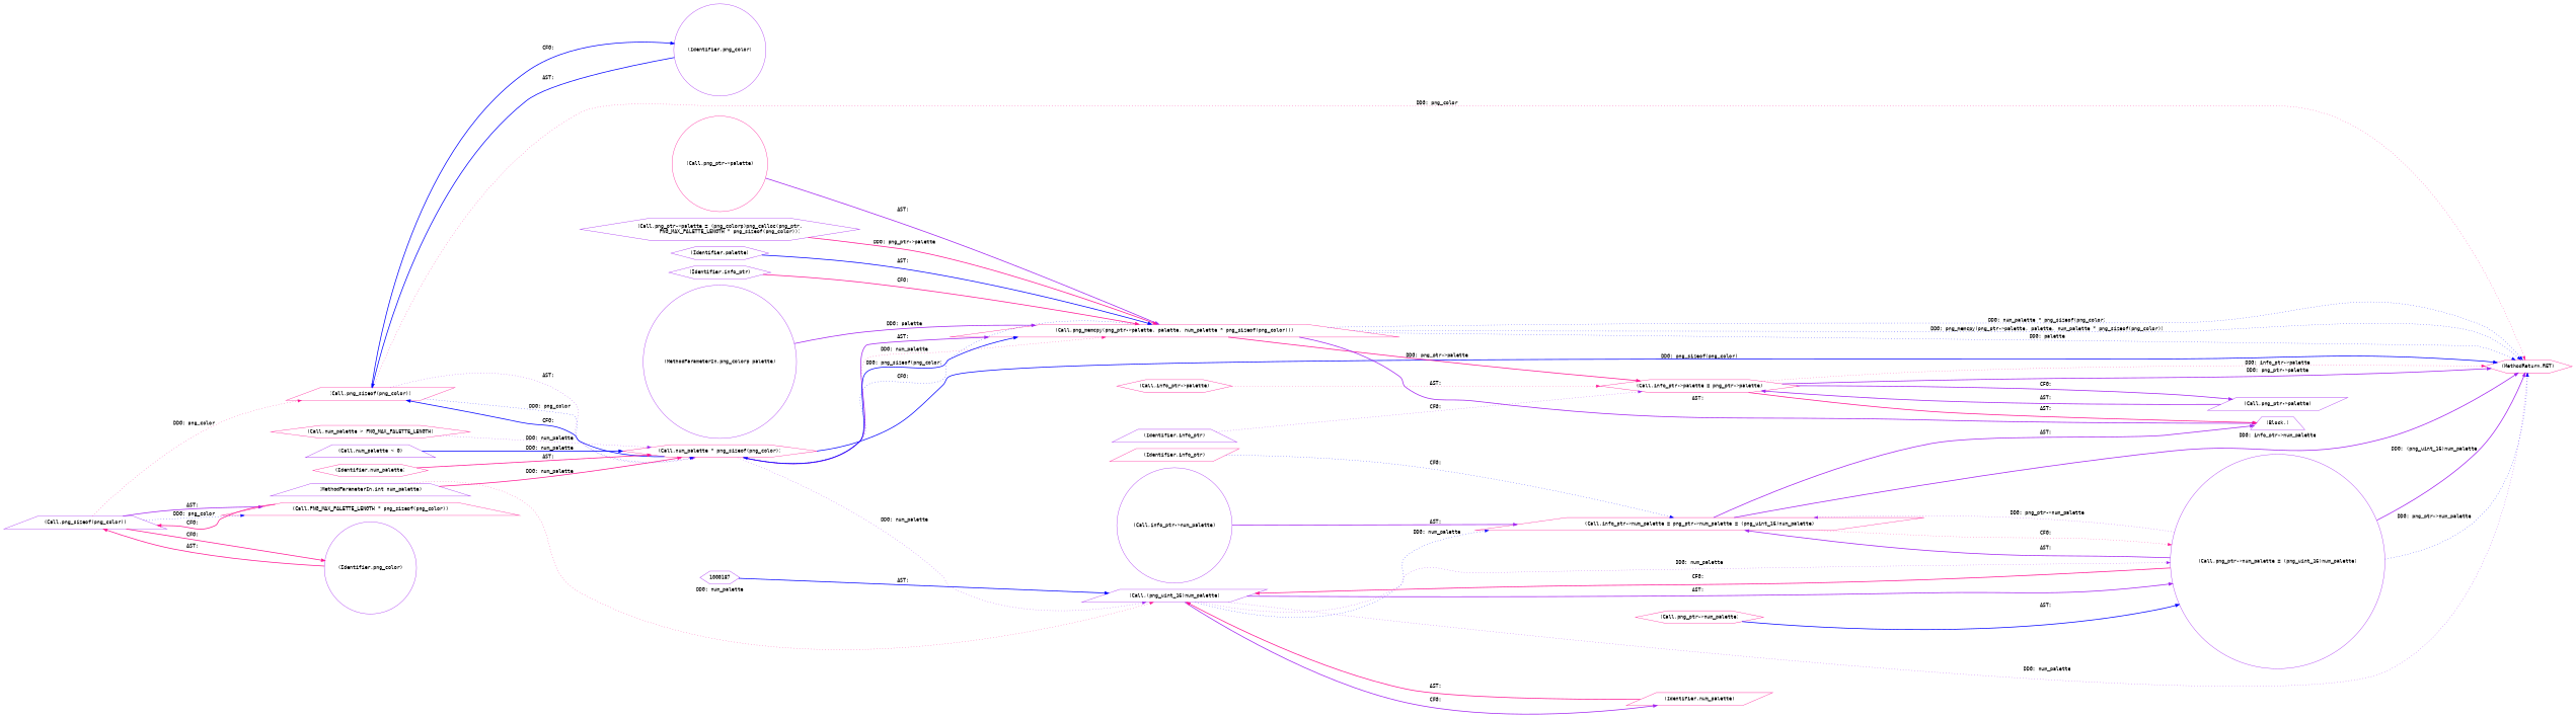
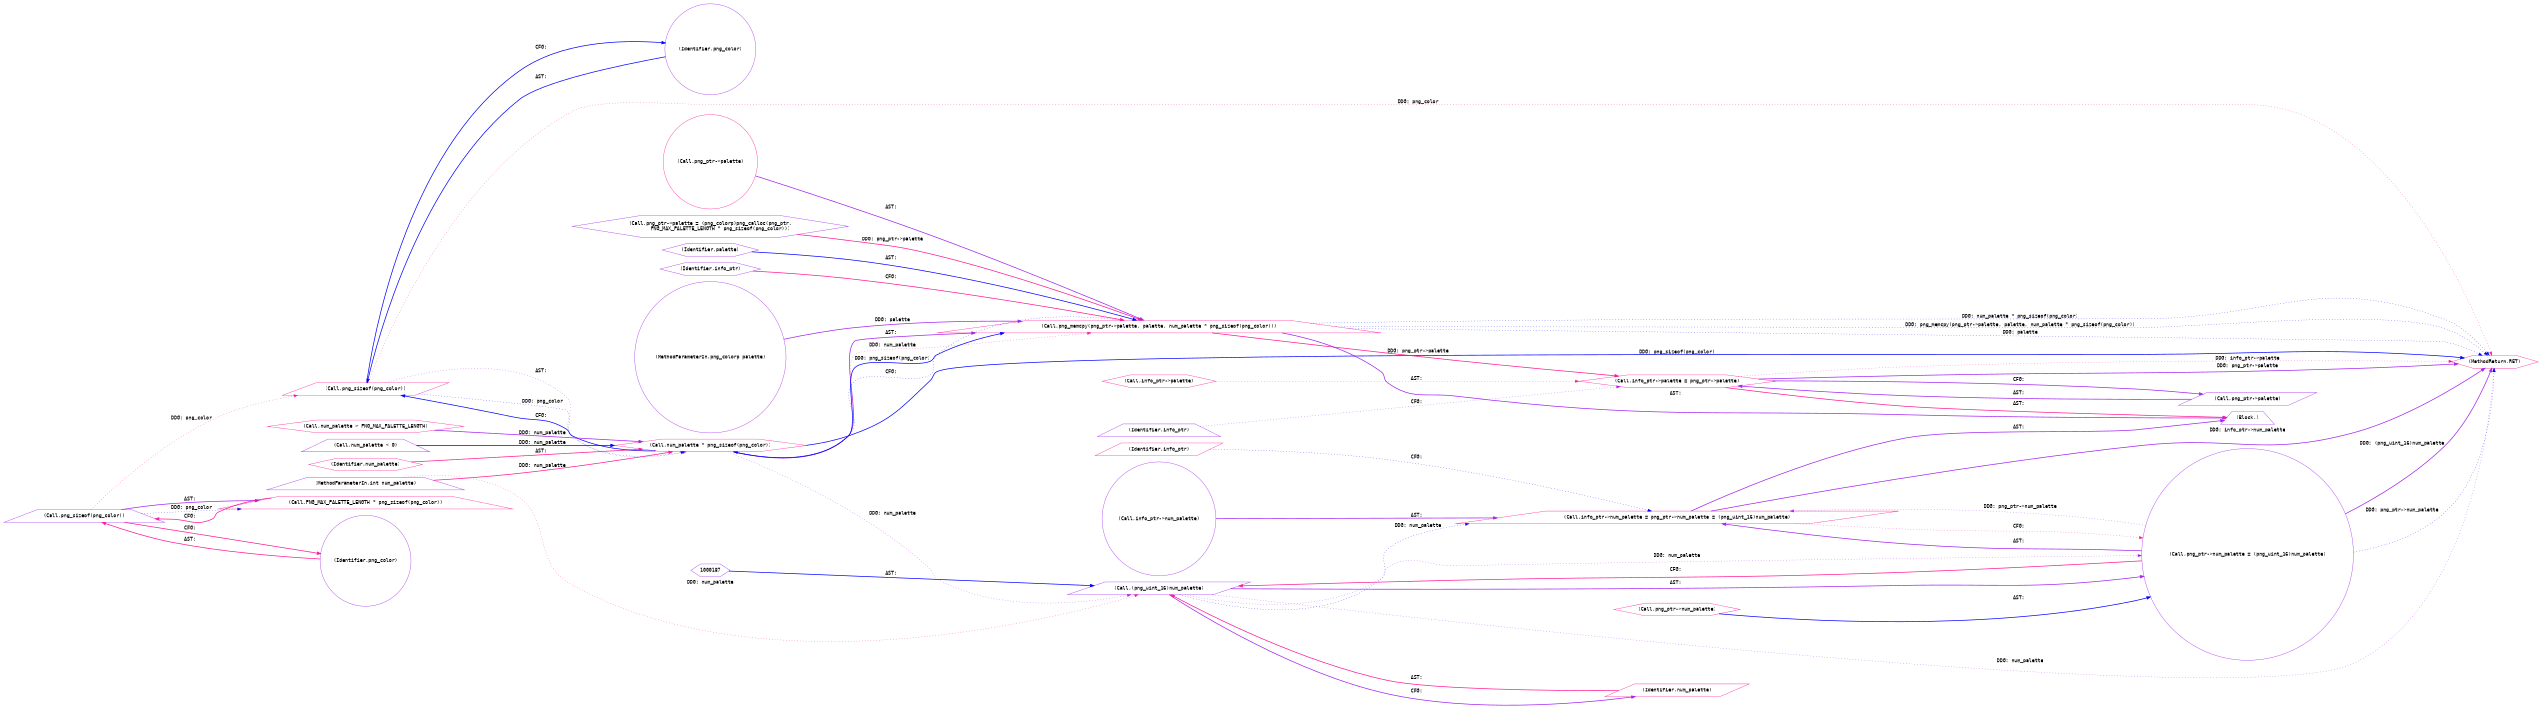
  digraph {
    fontname="DejaVu Sans Mono"
    rankdir=LR
    node [color=purple fontname="DejaVu Sans Mono" shape=hexagon]
    edge [color=purple fontname="DejaVu Sans Mono" style=bold]
    n1 [color=deeppink label="(Call,png_sizeof(png_color))" shape=parallelogram]
    n2 [color=deeppink label="(Call,num_palette * png_sizeof(png_color))"]
    n3 [label="(Identifier,png_color)" shape=circle]
    n4 [color=deeppink label="(MethodReturn,RET)"]
    n5 [color=deeppink label="(Call,png_memcpy(png_ptr->palette, palette, num_palette * png_sizeof(png_color)))" shape=trapezium]
    n6 [label="(Call,(png_uint_16)num_palette)" shape=parallelogram]
    n7 [label="(Call,png_sizeof(png_color))" shape=trapezium]
    n8 [color=deeppink label="(Call,PNG_MAX_PALETTE_LENGTH * png_sizeof(png_color))" shape=trapezium]
    n9 [label="(Identifier,png_color)" shape=circle]
    n10 [color=deeppink label="(Call,info_ptr->palette = png_ptr->palette)"]
    n11 [label="(Block,)" shape=trapezium]
    n12 [color=deeppink label="(Call,info_ptr->num_palette = png_ptr->num_palette = (png_uint_16)num_palette)" shape=parallelogram]
    n13 [label="(Call,png_ptr->num_palette = (png_uint_16)num_palette)" shape=circle]
    n14 [color=deeppink label="(Identifier,num_palette)" shape=parallelogram]
    n15 [label="(Call,png_ptr->palette)" shape=parallelogram]
    n16 [color=deeppink label="(Call,png_ptr->num_palette)"]
    n17 [color=deeppink label="(Call,png_ptr->palette)" shape=circle]
    n18 [label="(Call,png_ptr->palette = (png_colorp)png_calloc(png_ptr,\n       PNG_MAX_PALETTE_LENGTH * png_sizeof(png_color)))"]
    n19 [color=deeppink label="(Identifier,info_ptr)" shape=parallelogram]
    n20 [label="(Identifier,palette)"]
    n21 [label="(Identifier,info_ptr)"]
    n22 [color=deeppink label="(Call,info_ptr->palette)"]
    n23 [label="(Call,info_ptr->num_palette)" shape=circle]
    n24 [color=deeppink label="(Call,num_palette > PNG_MAX_PALETTE_LENGTH)"]
    n25 [label="(Identifier,info_ptr)" shape=trapezium]
    n26 [label="(Call,num_palette < 0)" shape=trapezium]
    n27 [label="(MethodParameterIn,int num_palette)" shape=trapezium]
    n28 [label="(MethodParameterIn,png_colorp palette)" shape=circle]
    n29 [color=deeppink label="(Identifier,num_palette)"]
    1000187
    n1 -> n2 [label="AST: " style=dotted]
    n1 -> n2 [color=blue label="DDG: png_color" style=dotted]
    n1 -> n3 [color=blue label="CFG: "]
    n1 -> n4 [color=deeppink label="DDG: png_color" style=dotted]
    n2 -> n1 [color=blue label="CFG: "]
    n2 -> n4 [color=blue label="DDG: png_sizeof(png_color)"]
    n2 -> n5 [label="AST: "]
    n2 -> n5 [color=deeppink label="DDG: num_palette" style=dotted]
    n2 -> n5 [color=blue label="DDG: png_sizeof(png_color)"]
    n2 -> n6 [label="DDG: num_palette" style=dotted]
    n3 -> n1 [color=blue label="AST: "]
    n5 -> n2 [color=blue label="CFG: " style=dotted]
    n5 -> n4 [color=blue label="DDG: png_memcpy(png_ptr->palette, palette, num_palette * png_sizeof(png_color))" style=dotted]
    n5 -> n4 [color=blue label="DDG: palette" style=dotted]
    n5 -> n4 [color=blue label="DDG: num_palette * png_sizeof(png_color)" style=dotted]
    n5 -> n10 [color=deeppink label="DDG: png_ptr->palette"]
    n5 -> n11 [label="AST: "]
    n6 -> n4 [label="DDG: num_palette" style=dotted]
    n6 -> n12 [color=blue label="DDG: num_palette" style=dotted]
    n6 -> n13 [label="AST: "]
    n6 -> n13 [label="DDG: num_palette" style=dotted]
    n6 -> n14 [label="CFG: "]
    n7 -> n1 [color=deeppink label="DDG: png_color" style=dotted]
    n7 -> n8 [label="AST: "]
    n7 -> n8 [color=blue label="DDG: png_color" style=dotted]
    n7 -> n9 [color=deeppink label="CFG: "]
    n8 -> n7 [color=deeppink label="CFG: "]
    n9 -> n7 [color=deeppink label="AST: "]
    n10 -> n4 [color=deeppink label="DDG: info_ptr->palette" style=dotted]
    n10 -> n4 [label="DDG: png_ptr->palette"]
    n10 -> n11 [color=deeppink label="AST: "]
    n10 -> n15 [label="CFG: "]
    n12 -> n4 [label="DDG: info_ptr->num_palette"]
    n12 -> n11 [label="AST: "]
    n12 -> n13 [color=deeppink label="CFG: " style=dotted]
    n13 -> n4 [label="DDG: (png_uint_16)num_palette"]
    n13 -> n4 [color=blue label="DDG: png_ptr->num_palette" style=dotted]
    n13 -> n6 [color=deeppink label="CFG: "]
    n13 -> n12 [label="AST: "]
    n13 -> n12 [label="DDG: png_ptr->num_palette" style=dotted]
    n14 -> n6 [color=deeppink label="AST: "]
    n15 -> n10 [label="AST: "]
    n16 -> n13 [color=blue label="AST: "]
    n17 -> n5 [label="AST: "]
    n18 -> n5 [color=deeppink label="DDG: png_ptr->palette"]
    n19 -> n12 [color=blue label="CFG: " style=dotted]
    n20 -> n5 [color=blue label="AST: "]
    n21 -> n5 [color=deeppink label="CFG: "]
    n22 -> n10 [color=deeppink label="AST: " style=dotted]
    n23 -> n12 [label="AST: "]
-   n24 -> n2 [label="DDG: num_palette" style=dotted]
+   n24 -> n2 [label="DDG: num_palette"]
    n25 -> n10 [label="CFG: " style=dotted]
    n26 -> n2 [color=blue label="DDG: num_palette"]
    n27 -> n2 [color=deeppink label="DDG: num_palette"]
    n27 -> n6 [color=deeppink label="DDG: num_palette" style=dotted]
    n28 -> n5 [label="DDG: palette"]
    n29 -> n2 [color=deeppink label="AST: "]
    1000187 -> n6 [color=blue label="AST: "]
  }
